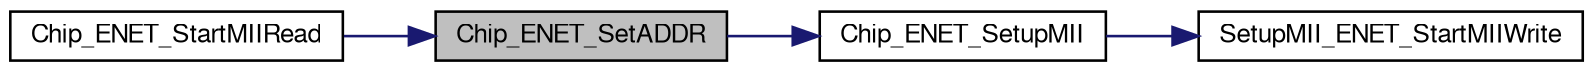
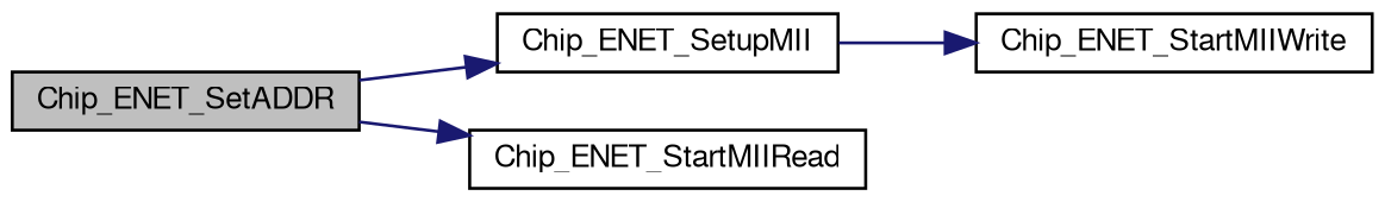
  digraph {
    rankdir=LR
    node [color=black fillcolor=white fontname=FreeSans fontsize=10 shape=record style=filled]
    edge [color=midnightblue fontname=FreeSans fontsize=10 labelfontname=FreeSans labelfontsize=10 style=solid]
    n1 [fillcolor=grey75 fontcolor=black height=0.2 label=Chip_ENET_SetADDR width=0.4]
    n2 [height=0.2 label=Chip_ENET_SetupMII width=0.4]
    n3 [height=0.2 label=Chip_ENET_StartMIIRead width=0.4]
-   n4 [height=0.2 label=SetupMII_ENET_StartMIIWrite width=0.4]
+   n4 [height=0.2 label=Chip_ENET_StartMIIWrite width=0.4]
    n1 -> n2
-   n3 -> n1
+   n1 -> n3
    n2 -> n4
  }
